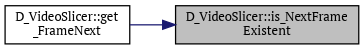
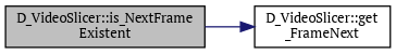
  digraph {
    rankdir=RL
    fontname="PT Serif"
    node [color=black fontname="PT Serif" fontsize=10 shape=record style=filled]
    n1 [fillcolor=grey75 fontcolor=black height=0.2 label="D_VideoSlicer::is_NextFrame\lExistent" width=0.4]
    n2 [fillcolor=white height=0.2 label="D_VideoSlicer::get\l_FrameNext" width=0.4]
-   n1 -> n2 [color=midnightblue dir=back fontname="PT Serif" fontsize=10 labelfontname=Helvetica labelfontsize=10 style=solid]
+   n2 -> n1 [color=midnightblue dir=back fontname="PT Serif" fontsize=10 labelfontname=Helvetica labelfontsize=10 style=solid]
  }
